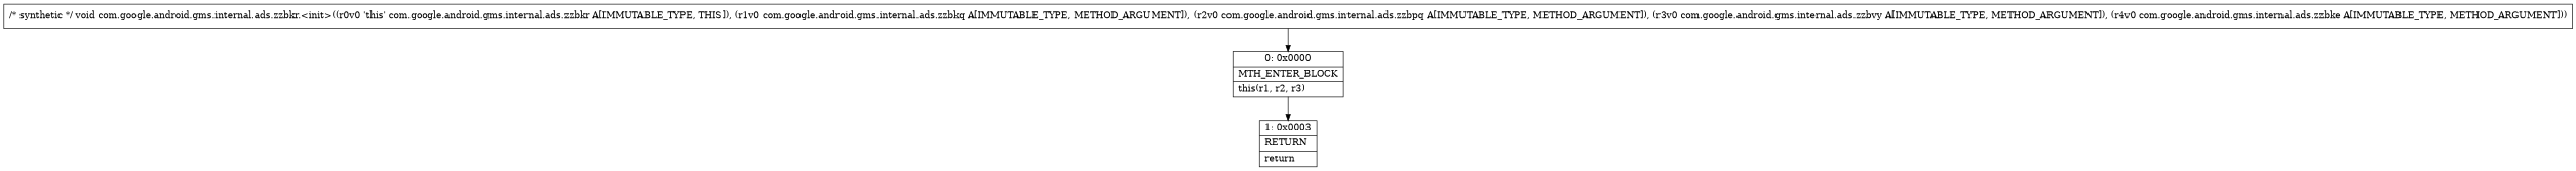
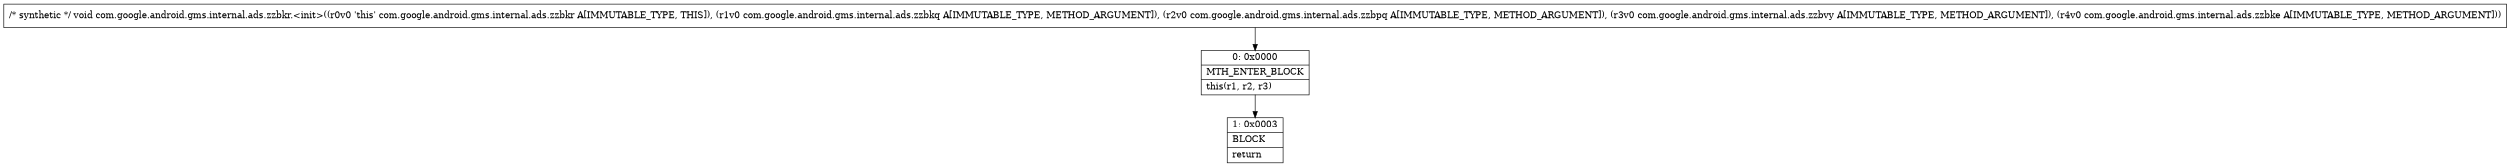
  digraph {
    node [shape=record]
    n1 [label="{0\:\ 0x0000|MTH_ENTER_BLOCK\l|this(r1, r2, r3)\l}"]
-   n2 [label="{1\:\ 0x0003|RETURN\l|return\l}"]
+   n2 [label="{1\:\ 0x0003|BLOCK\l|return\l}"]
    n3 [label="{\/* synthetic *\/ void com.google.android.gms.internal.ads.zzbkr.\<init\>((r0v0 'this' com.google.android.gms.internal.ads.zzbkr A[IMMUTABLE_TYPE, THIS]), (r1v0 com.google.android.gms.internal.ads.zzbkq A[IMMUTABLE_TYPE, METHOD_ARGUMENT]), (r2v0 com.google.android.gms.internal.ads.zzbpq A[IMMUTABLE_TYPE, METHOD_ARGUMENT]), (r3v0 com.google.android.gms.internal.ads.zzbvy A[IMMUTABLE_TYPE, METHOD_ARGUMENT]), (r4v0 com.google.android.gms.internal.ads.zzbke A[IMMUTABLE_TYPE, METHOD_ARGUMENT])) }"]
    n1 -> n2
    n3 -> n1
  }
